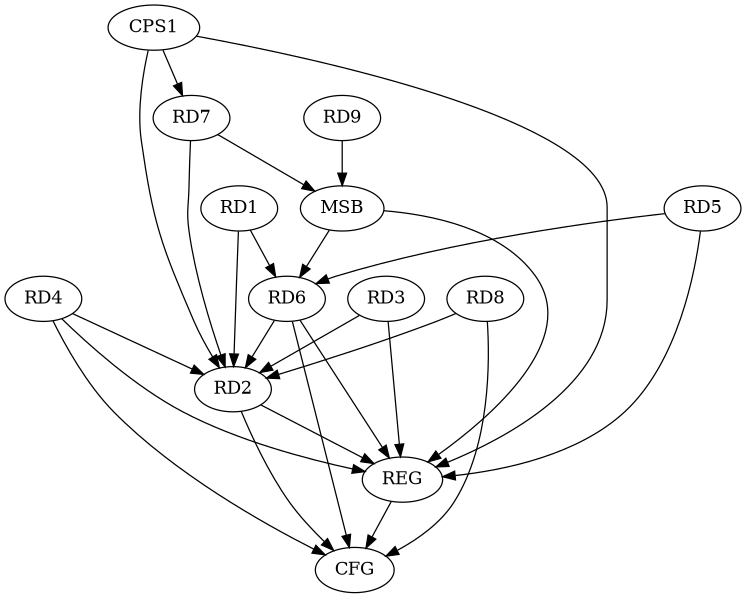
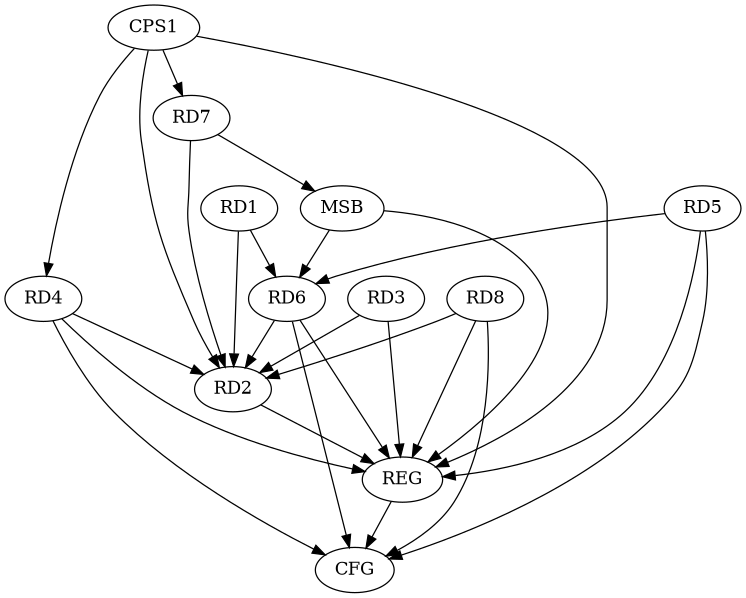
  strict digraph {
    fontname="DejaVu Serif"
    node [fontname="DejaVu Serif"]
    edge [fontname="DejaVu Serif"]
    n1 [label=RD1]
    n2 [label=RD2]
    n3 [label=RD6]
    n4 [label=REG]
    n5 [label=CFG]
    n6 [label=RD3]
    n7 [label=RD4]
    n8 [label=RD5]
    n9 [label=RD7]
    n10 [label=MSB]
    n11 [label=RD8]
-   n12 [label=RD9]
    n13 [label=CPS1]
    n1 -> n2
    n1 -> n3
    n2 -> n4
-   n2 -> n5
+   n8 -> n5
    n3 -> n2
    n3 -> n4
    n3 -> n5
    n4 -> n5
    n6 -> n2
    n6 -> n4
    n7 -> n2
    n7 -> n4
    n7 -> n5
    n8 -> n3
    n8 -> n4
    n9 -> n2
    n9 -> n10
    n10 -> n3
    n10 -> n4
    n11 -> n2
+   n11 -> n4
    n11 -> n5
-   n12 -> n10
    n13 -> n2
    n13 -> n4
+   n13 -> n7
    n13 -> n9
  }
